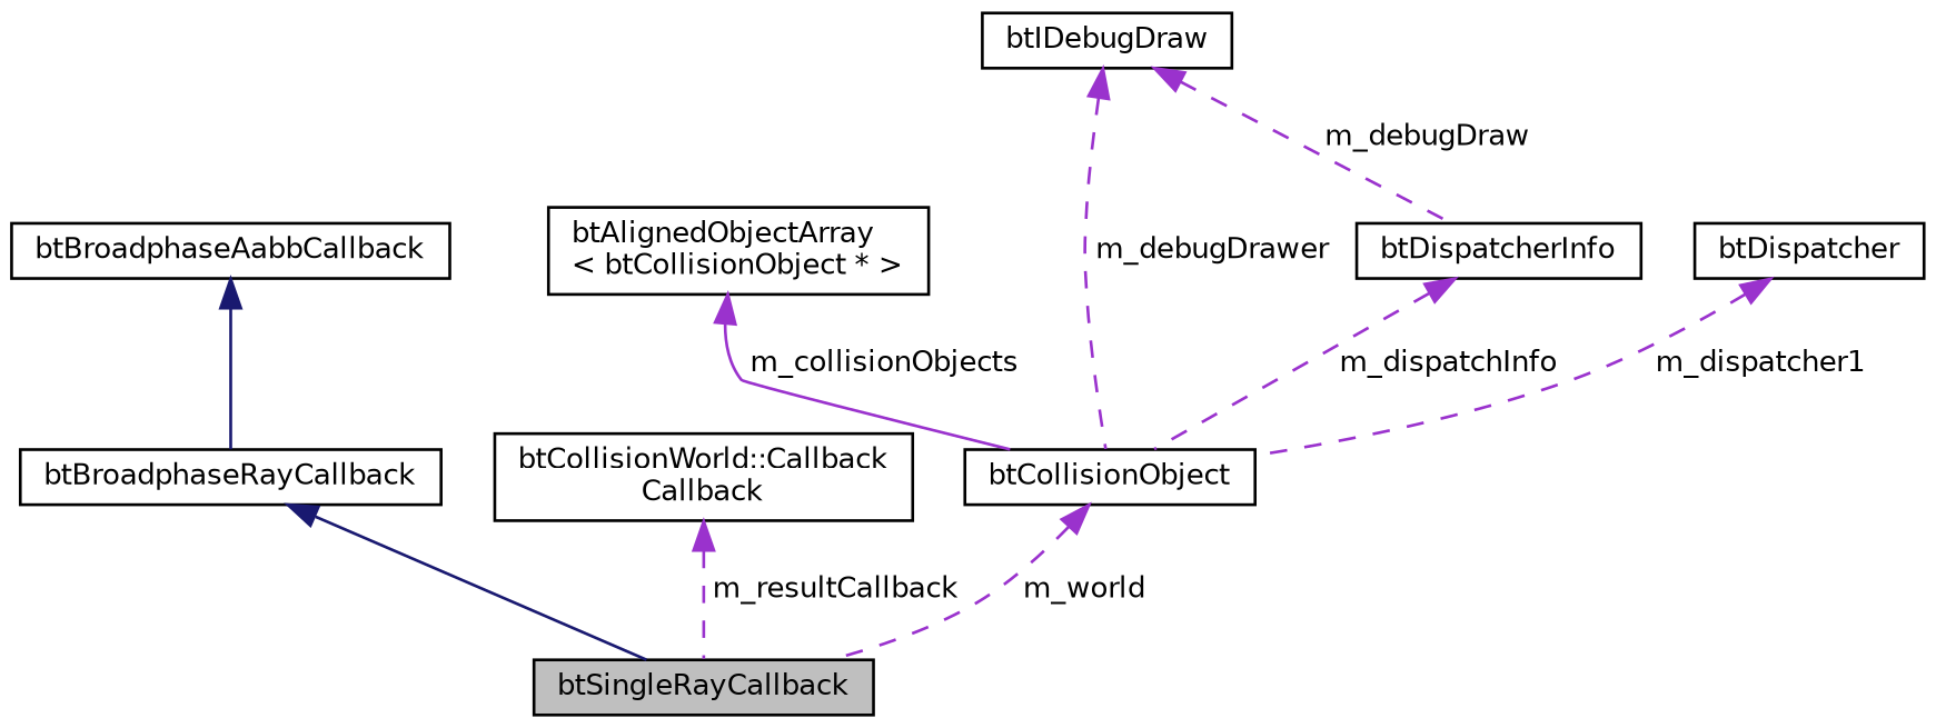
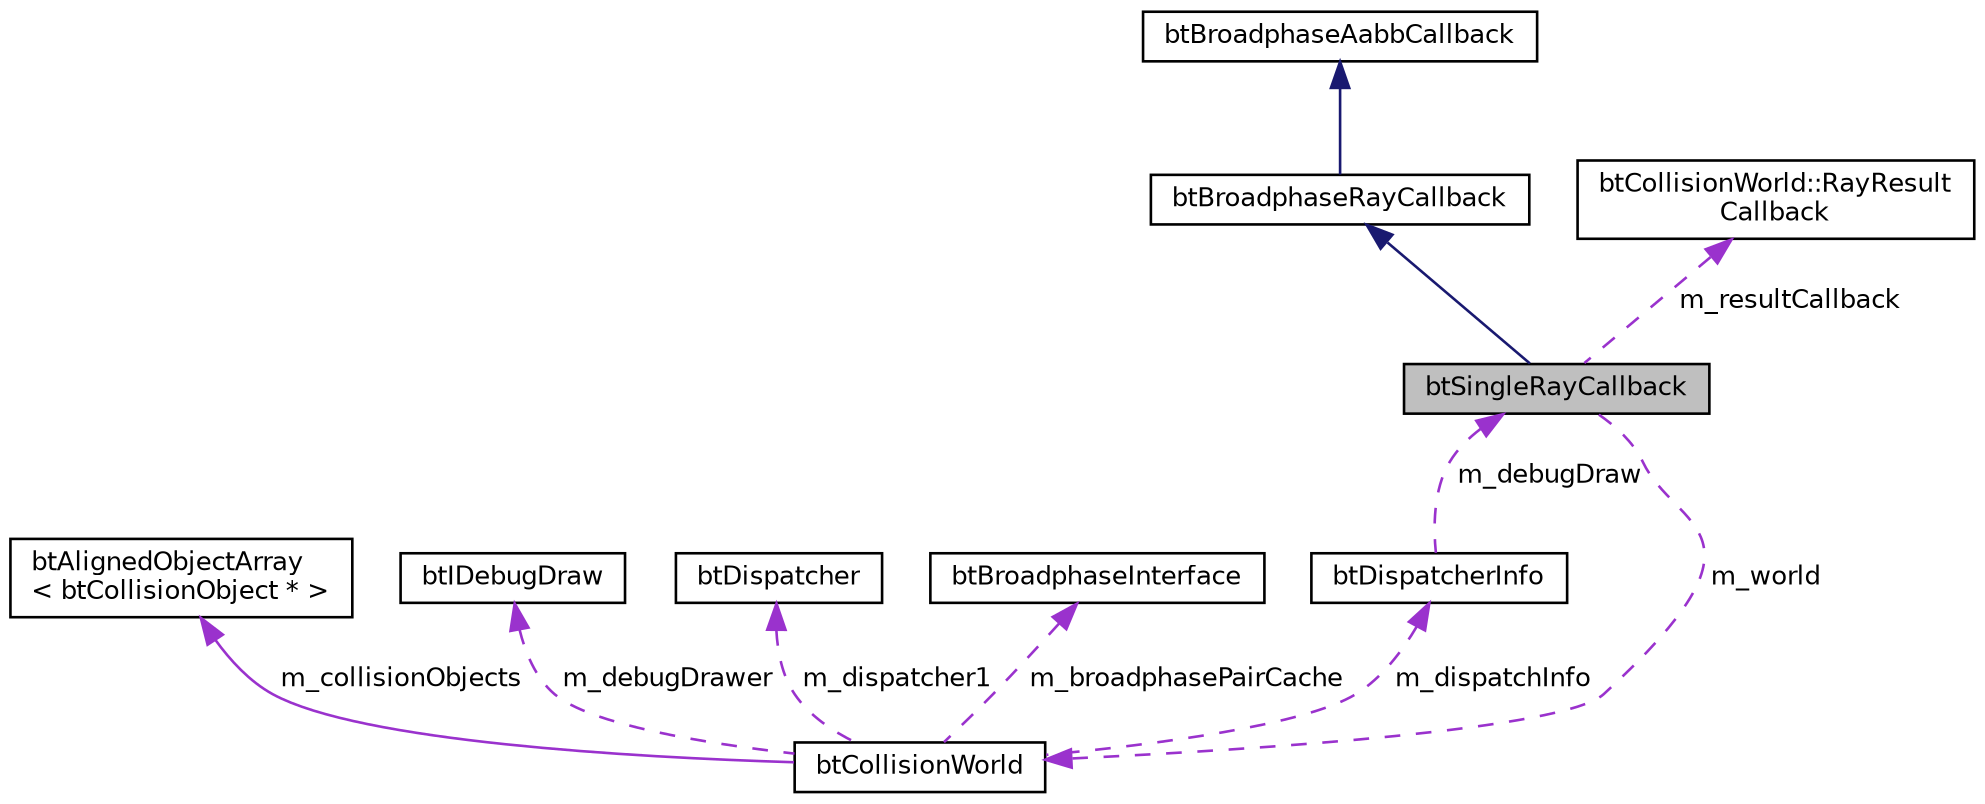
  digraph {
    rankdir=TB
    node [color=black fillcolor=white fontname=Helvetica fontsize=10 shape=record style=filled]
    edge [color=darkorchid3 dir=back fontname=Helvetica fontsize=10 labelfontname=Helvetica labelfontsize=10 style=dashed]
    n1 [fillcolor=grey75 fontcolor=black height=0.2 label=btSingleRayCallback width=0.4]
    n2 [height=0.2 label=btBroadphaseRayCallback width=0.4]
    n3 [height=0.2 label=btBroadphaseAabbCallback width=0.4]
-   n4 [height=0.2 label="btCollisionWorld::Callback\lCallback" width=0.4]
-   n5 [height=0.2 label=btCollisionObject width=0.4]
+   n4 [height=0.2 label="btCollisionWorld::RayResult\lCallback" width=0.4]
+   n5 [height=0.2 label=btCollisionWorld width=0.4]
    n6 [height=0.2 label="btAlignedObjectArray\l\< btCollisionObject * \>" width=0.4]
    n7 [height=0.2 label=btDispatcherInfo width=0.4]
    n8 [height=0.2 label=btIDebugDraw width=0.4]
    n9 [height=0.2 label=btDispatcher width=0.4]
+   n10 [height=0.2 label=btBroadphaseInterface width=0.4]
    n2 -> n1 [color=midnightblue style=solid]
    n3 -> n2 [color=midnightblue style=solid]
    n4 -> n1 [label=" m_resultCallback"]
    n5 -> n1 [label=" m_world"]
    n6 -> n5 [label=" m_collisionObjects" style=solid]
    n7 -> n5 [label=" m_dispatchInfo"]
    n8 -> n5 [label=" m_debugDrawer"]
-   n8 -> n7 [label=" m_debugDraw"]
+   n1 -> n7 [label=" m_debugDraw"]
    n9 -> n5 [label=" m_dispatcher1"]
+   n10 -> n5 [label=" m_broadphasePairCache"]
  }
